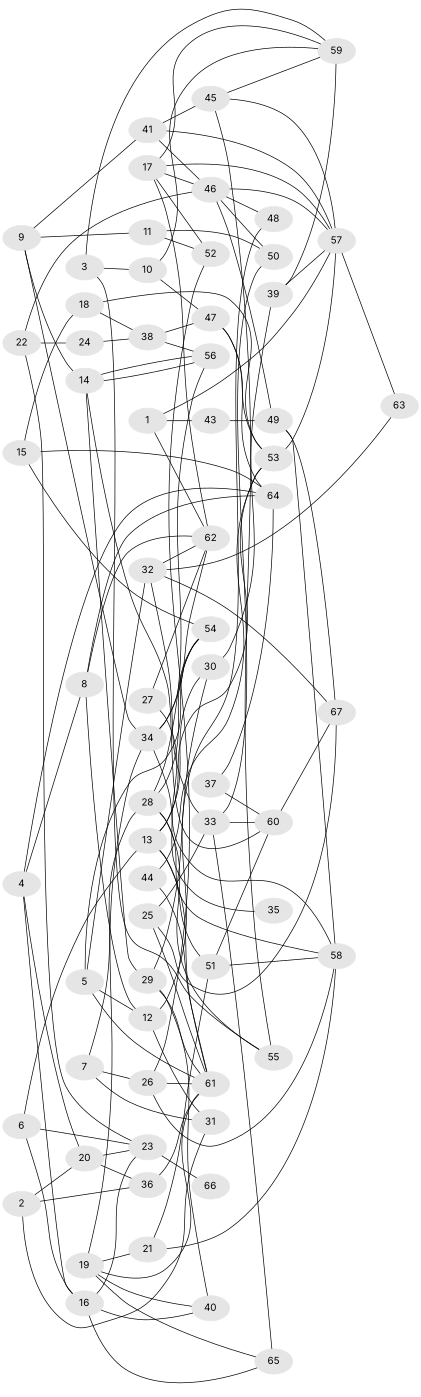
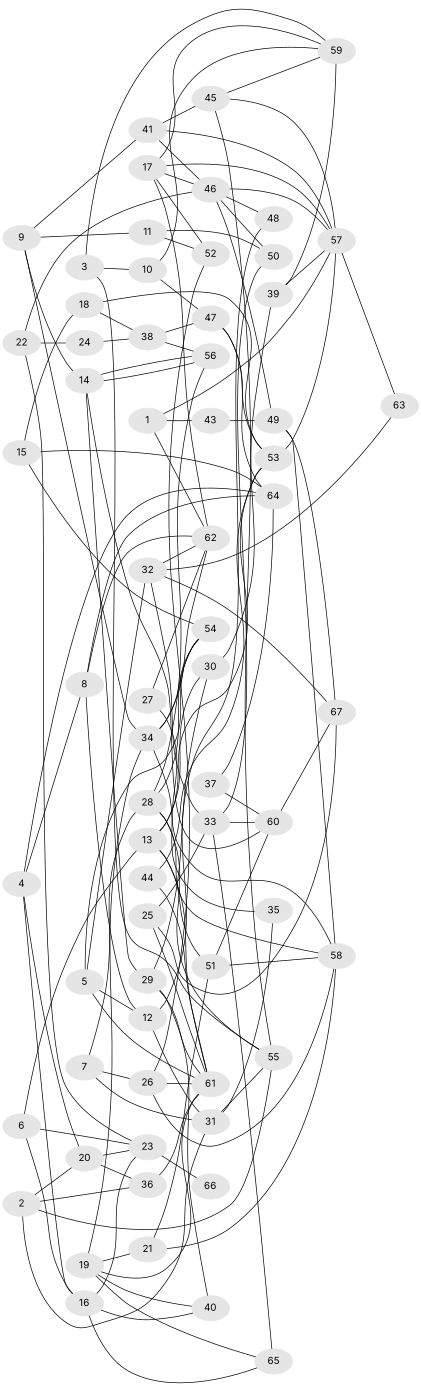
  graph {
    fontname=Inter
    rankdir=LR
    node [color=gray90 fontname=Inter style=filled]
    edge [fontname=Inter]
    1
    43
    57
    62
    49
    63
    2
    20
    31
    36
    55
    23
    35
    61
    3
    10
    59
    47
    4
    8
    16
    64
    12
    40
    65
    5
    32
    54
    48
    33
    67
    6
    13
    30
    51
    53
    66
    7
    26
    28
    52
    58
    56
    9
    11
    14
    34
    41
    50
    29
    60
    46
    45
    39
    15
    18
    38
    17
    19
    21
    22
    24
    25
    27
    37
    44
    1 -- 43
    1 -- 57
    1 -- 62
    43 -- 49
    57 -- 63
    49 -- 67
    49 -- 58
    2 -- 20
    2 -- 31
    2 -- 36
+   2 -- 55
    20 -- 36
    20 -- 23
+   31 -- 55
+   31 -- 35
    36 -- 61
    23 -- 66
    3 -- 55
    3 -- 10
    3 -- 59
    10 -- 59
    10 -- 47
    47 -- 64
    47 -- 53
    4 -- 20
    4 -- 8
    4 -- 16
    4 -- 64
    8 -- 62
    8 -- 64
    8 -- 12
    16 -- 23
    16 -- 40
    16 -- 65
    12 -- 31
    12 -- 48
    5 -- 61
    5 -- 12
    5 -- 32
    5 -- 54
    32 -- 62
    32 -- 63
    32 -- 33
    32 -- 67
    33 -- 65
    33 -- 50
    33 -- 60
    6 -- 23
    6 -- 16
    6 -- 13
    13 -- 61
    13 -- 30
    13 -- 51
    13 -- 53
    30 -- 39
    51 -- 58
    51 -- 60
    53 -- 57
    7 -- 31
    7 -- 26
    7 -- 28
    26 -- 61
    26 -- 52
    26 -- 58
    28 -- 55
    28 -- 54
    28 -- 58
    28 -- 56
    9 -- 11
    9 -- 14
    9 -- 34
    9 -- 41
    11 -- 52
    11 -- 50
    14 -- 56
    14 -- 56
    14 -- 29
    14 -- 60
    34 -- 62
    34 -- 35
    34 -- 54
    41 -- 57
    41 -- 46
    41 -- 45
    29 -- 61
    29 -- 40
    29 -- 30
    60 -- 67
    46 -- 57
    46 -- 49
    46 -- 48
    46 -- 50
    45 -- 57
    45 -- 55
    45 -- 59
    39 -- 57
    39 -- 59
    15 -- 64
    15 -- 54
    15 -- 18
    18 -- 53
    18 -- 38
    38 -- 47
    38 -- 56
    17 -- 57
    17 -- 62
    17 -- 59
    17 -- 52
    17 -- 46
    19 -- 61
    19 -- 40
    19 -- 65
    19 -- 34
    19 -- 21
    21 -- 51
    21 -- 58
    22 -- 23
    22 -- 46
    22 -- 24
    24 -- 38
    25 -- 61
    25 -- 33
    25 -- 67
    27 -- 62
    27 -- 58
    37 -- 64
    37 -- 60
    44 -- 61
    44 -- 53
  }
